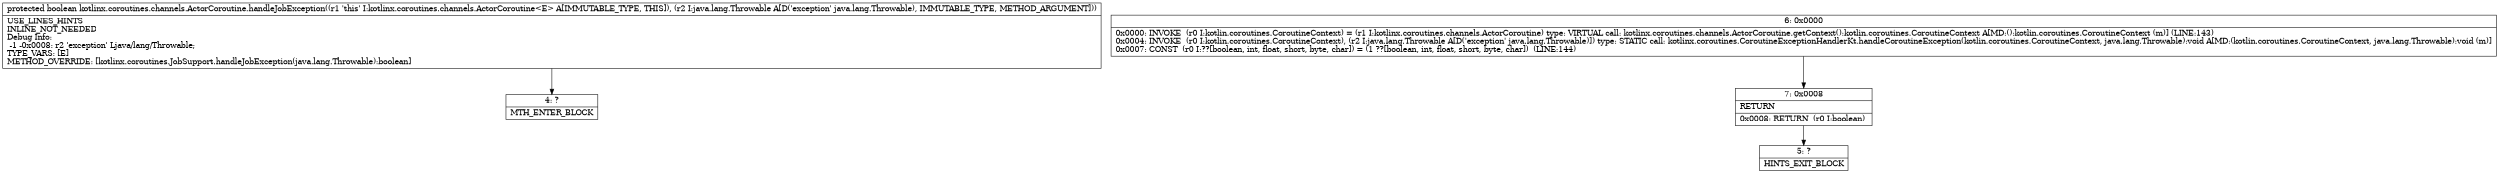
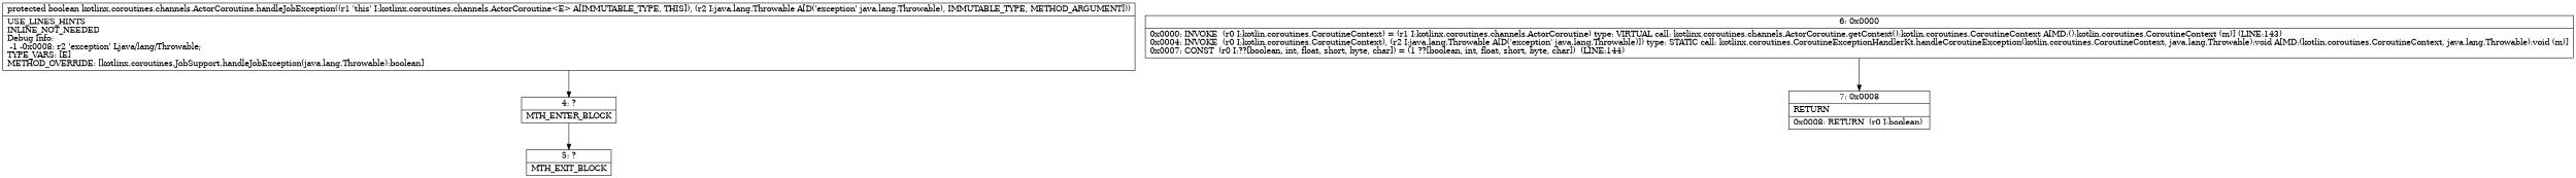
  digraph {
    node [shape=record]
    n1 [label="{4\:\ ?|MTH_ENTER_BLOCK\l}"]
    n2 [label="{6\:\ 0x0000|0x0000: INVOKE  (r0 I:kotlin.coroutines.CoroutineContext) = (r1 I:kotlinx.coroutines.channels.ActorCoroutine) type: VIRTUAL call: kotlinx.coroutines.channels.ActorCoroutine.getContext():kotlin.coroutines.CoroutineContext A[MD:():kotlin.coroutines.CoroutineContext (m)] (LINE:143)\l0x0004: INVOKE  (r0 I:kotlin.coroutines.CoroutineContext), (r2 I:java.lang.Throwable A[D('exception' java.lang.Throwable)]) type: STATIC call: kotlinx.coroutines.CoroutineExceptionHandlerKt.handleCoroutineException(kotlin.coroutines.CoroutineContext, java.lang.Throwable):void A[MD:(kotlin.coroutines.CoroutineContext, java.lang.Throwable):void (m)]\l0x0007: CONST  (r0 I:??[boolean, int, float, short, byte, char]) = (1 ??[boolean, int, float, short, byte, char])  (LINE:144)\l}"]
    n3 [label="{7\:\ 0x0008|RETURN\l|0x0008: RETURN  (r0 I:boolean) \l}"]
-   n4 [label="{5\:\ ?|HINTS_EXIT_BLOCK\l}"]
+   n4 [label="{5\:\ ?|MTH_EXIT_BLOCK\l}"]
    n5 [label="{protected boolean kotlinx.coroutines.channels.ActorCoroutine.handleJobException((r1 'this' I:kotlinx.coroutines.channels.ActorCoroutine\<E\> A[IMMUTABLE_TYPE, THIS]), (r2 I:java.lang.Throwable A[D('exception' java.lang.Throwable), IMMUTABLE_TYPE, METHOD_ARGUMENT]))  | USE_LINES_HINTS\lINLINE_NOT_NEEDED\lDebug Info:\l  \-1 \-0x0008: r2 'exception' Ljava\/lang\/Throwable;\lTYPE_VARS: [E]\lMETHOD_OVERRIDE: [kotlinx.coroutines.JobSupport.handleJobException(java.lang.Throwable):boolean]\l}"]
    n2 -> n3
-   n3 -> n4
+   n1 -> n4
    n5 -> n1
  }
